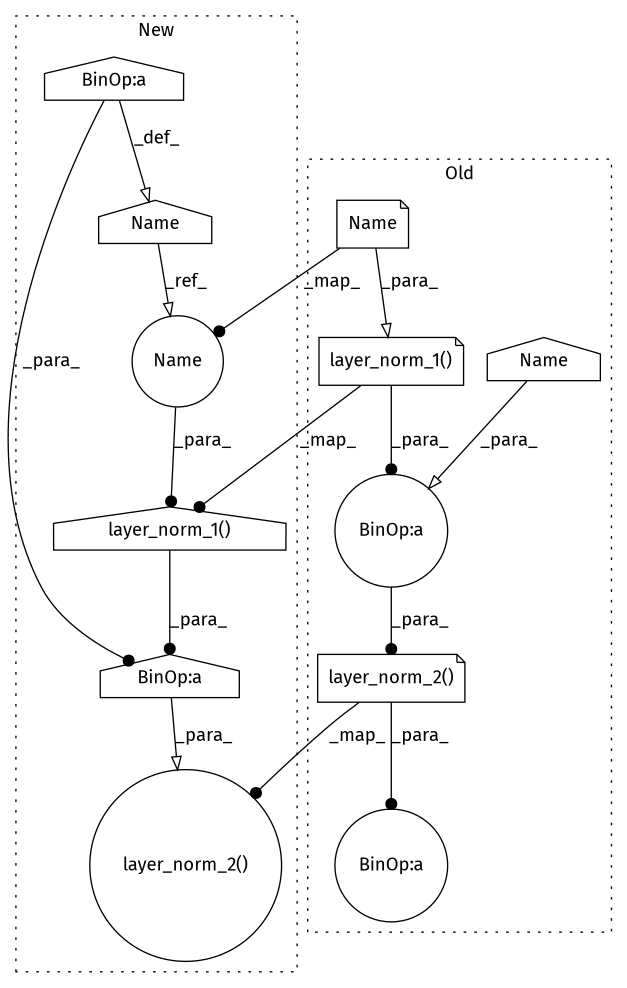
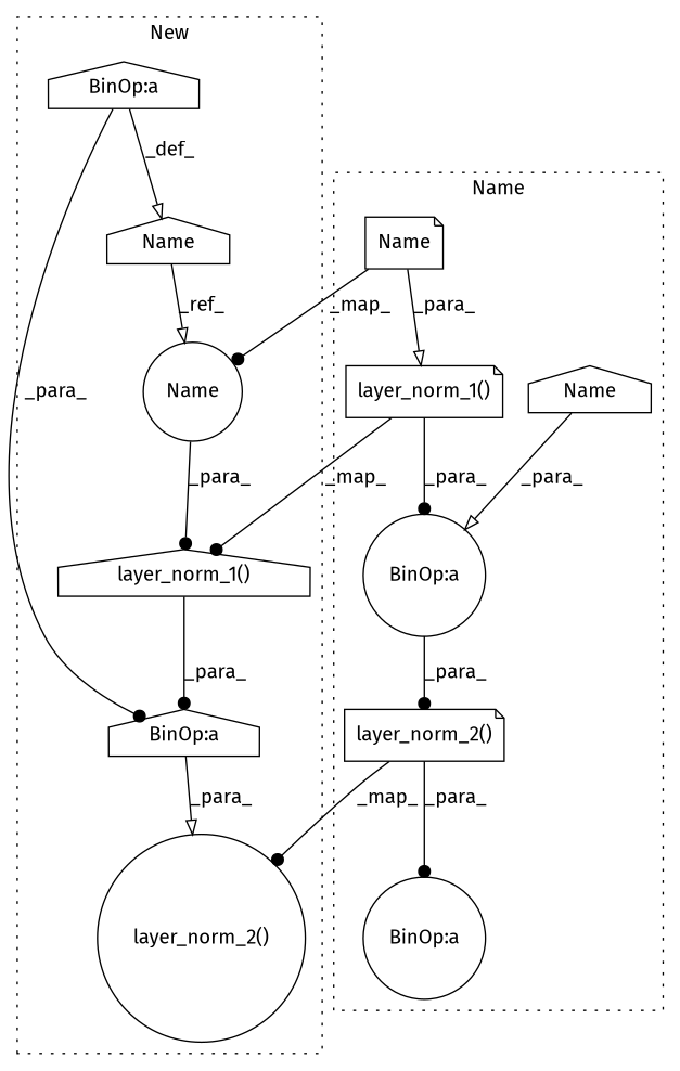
  digraph {
    fontname="Fira Sans"
    node [a=75 l="18,1" shape=house fontname="Fira Sans"]
    edge [arrowhead=dot fontname="Fira Sans"]
    n1 [label="layer_norm_1()" s="7135,7164" shape=note]
    n2 [a=82 l=3 label="BinOp:a" s=7165 shape=circle]
    n3 [a=82 l=3 label="BinOp:a" s=7275 shape=circle]
    n4 [label="layer_norm_2()" s="7245,7274" shape=note]
    n5 [a=87 l=11 label=Name s=7168]
    n6 [a=87 l=11 label=Name s=7153 shape=note]
    n7 [label="layer_norm_1()" s="7148,7177"]
    n8 [a=82 l=3 label="BinOp:a" s=7222]
    n9 [a=82 l=3 label="BinOp:a" s=7112]
    n10 [a=87 l=11 label=Name s=6984]
    n11 [label="layer_norm_2()" s="7258,7287" shape=circle]
    n12 [a=87 l=11 label=Name s=7166 shape=circle]
    subgraph cluster_1 {
-     label=Old
+     label=Name
      style=dotted
      n1
      n2
      n3
      n4
      n5
      n6
    }
    subgraph cluster_2 {
      label=New
      style=dotted
      n7
      n8
      n9
      n10
      n11
      n12
    }
    n1 -> n2 [label=_para_]
    n1 -> n7 [label=_map_]
    n2 -> n4 [label=_para_]
    n4 -> n3 [label=_para_]
    n4 -> n11 [label=_map_]
    n5 -> n2 [label=_para_ arrowhead=onormal]
    n6 -> n1 [label=_para_ arrowhead=onormal]
    n6 -> n12 [label=_map_]
    n7 -> n8 [label=_para_]
    n8 -> n11 [label=_para_ arrowhead=onormal]
    n9 -> n8 [label=_para_]
    n9 -> n10 [label=_def_ arrowhead=onormal]
    n10 -> n12 [label=_ref_ arrowhead=onormal]
    n12 -> n7 [label=_para_]
  }
